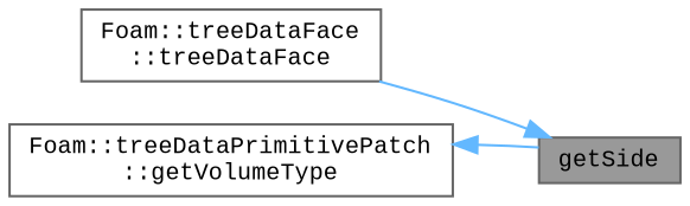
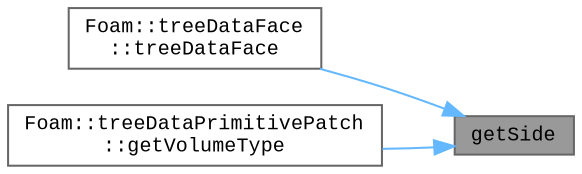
  digraph {
    fontname="Liberation Mono"
    rankdir=RL
    node [color=grey40 fillcolor=white fontname="Liberation Mono" fontsize=10 shape=box style=filled]
    edge [color=steelblue1 dir=back fontname="Liberation Mono" fontsize=10 labelfontname=Helvetica labelfontsize=10 style=solid]
    n1 [color=gray40 fillcolor=grey60 fontcolor=black height=0.2 label=getSide width=0.4]
    n2 [height=0.2 label="Foam::treeDataFace\l::treeDataFace" width=0.4]
    n3 [height=0.2 label="Foam::treeDataPrimitivePatch\l::getVolumeType" width=0.4]
    n1 -> n2
-   n3 -> n1
+   n1 -> n3
  }
